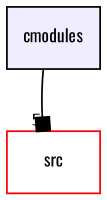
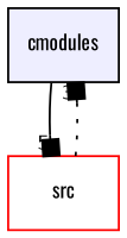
  digraph {
    compound=true
    fontname=Oswald
    node [fontname=Oswald fontsize=10 shape=box style=filled]
    edge [labeldistance=1.5 labelfontname=Helvetica labelfontsize=10 arrowhead=box fontname=Oswald]
    n1 [fillcolor="#eeeeff" label=cmodules pencolor=black]
    n2 [color=red fillcolor=white label=src]
    n1 -> n2 [headlabel=5 style=solid]
+   n2 -> n1 [headlabel=3 style=dotted]
  }
